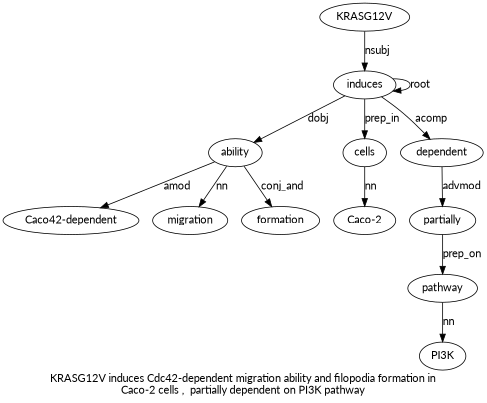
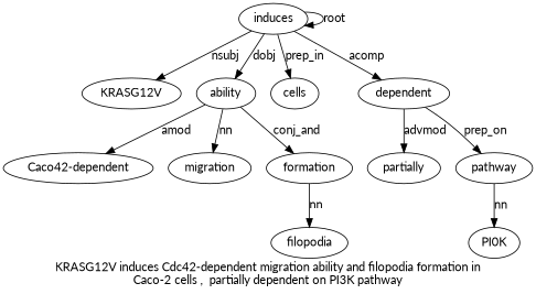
  digraph {
    fontname=Lato
    label="KRASG12V induces Cdc42-dependent migration ability and filopodia formation in\nCaco-2 cells ,  partially dependent on PI3K pathway"
    node [fillcolor=white fontname=Lato style=filled]
    edge [fontname=Lato]
    n1 [label=induces]
    n2 [label=KRASG12V]
    n3 [label=ability]
    n4 [label=cells]
    n5 [label=dependent]
    n6 [label="Caco42-dependent"]
    n7 [label=migration]
    n8 [label=formation]
-   n9 [label="Caco-2"]
    n10 [label=partially]
    n11 [label=pathway]
-   n13 [label=PI3K]
+   n12 [label=filopodia]
+   n13 [label=PI0K]
    n1 -> n1 [label=root]
-   n2 -> n1 [label=nsubj]
+   n1 -> n2 [label=nsubj]
    n1 -> n3 [label=dobj]
    n1 -> n4 [label=prep_in]
    n1 -> n5 [label=acomp]
    n3 -> n6 [label=amod]
    n3 -> n7 [label=nn]
    n3 -> n8 [label=conj_and]
-   n4 -> n9 [label=nn]
    n5 -> n10 [label=advmod]
-   n10 -> n11 [label=prep_on]
+   n5 -> n11 [label=prep_on]
+   n8 -> n12 [label=nn]
    n11 -> n13 [label=nn]
  }
